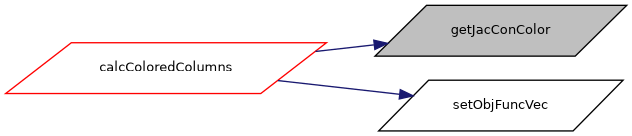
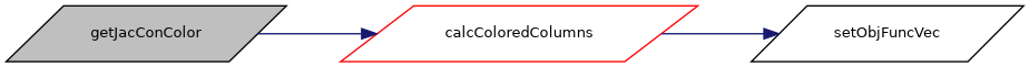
  digraph {
    rankdir=LR
    node [color=black fontname=Helvetica fontsize=10 shape=parallelogram]
    edge [color=midnightblue fontname=Helvetica fontsize=10 labelfontname=Helvetica labelfontsize=10 style=solid]
    n1 [fillcolor=grey75 fontcolor=black height=0.2 label=getJacConColor style=filled width=0.4]
    n2 [color=red height=0.2 label=calcColoredColumns width=0.4]
    n3 [height=0.2 label=setObjFuncVec width=0.4]
-   n2 -> n1
+   n1 -> n2
    n2 -> n3
  }
